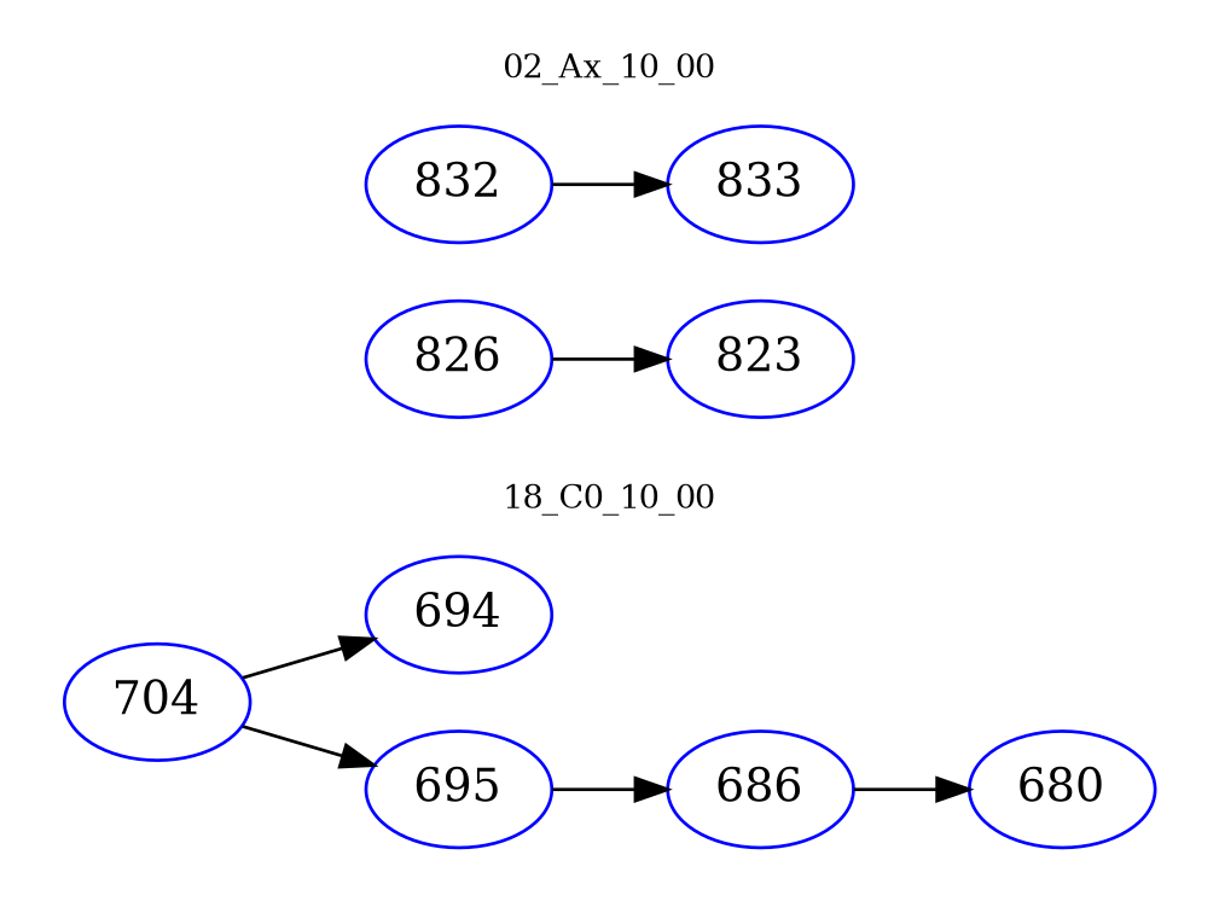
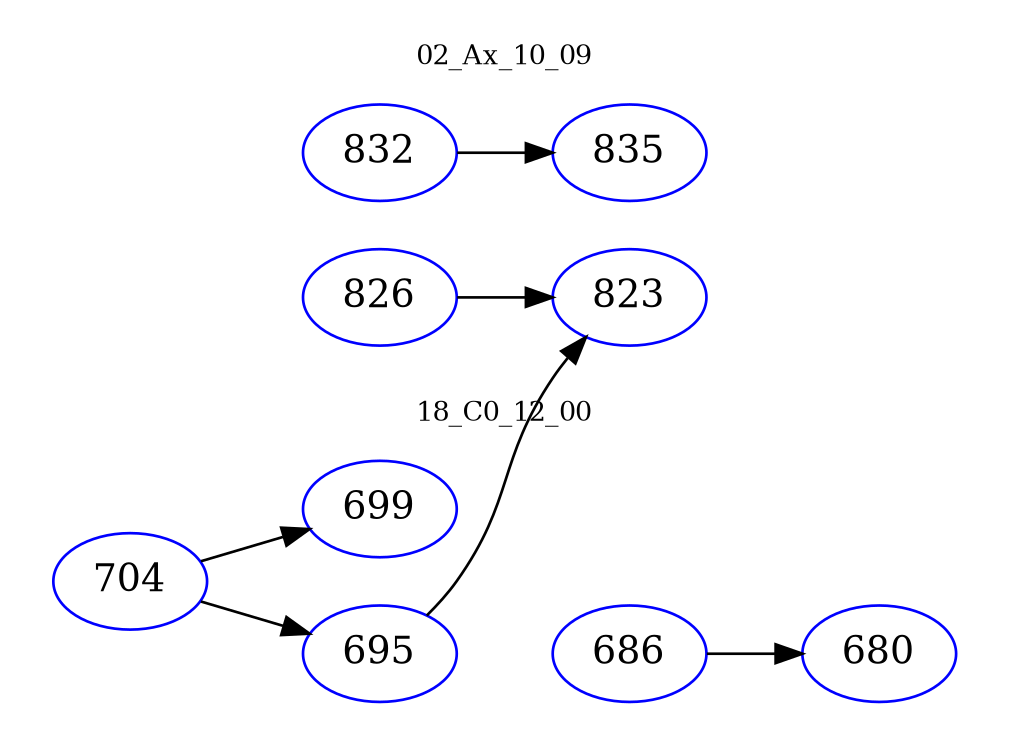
  digraph {
    rankdir=LR
    node [color=blue]
    edge [color=black]
    n1 [label=826]
    n2 [label=832]
    n3 [label=823]
-   n4 [label=833]
+   n4 [label=835]
    n5 [label=695]
    n6 [label=686]
    n7 [label=704]
    n8 [label=680]
-   n9 [label=694]
+   n9 [label=699]
    subgraph cluster_1 {
      color=white
      fontsize=10
-     label="02_Ax_10_00"
+     label="02_Ax_10_09"
      n1
      n2
      n3
      n4
    }
    subgraph cluster_2 {
      color=white
      fontsize=10
-     label="18_C0_10_00"
+     label="18_C0_12_00"
      n5
      n6
      n7
      n8
      n9
    }
    n1 -> n3
    n2 -> n4
-   n5 -> n6
+   n5 -> n3
    n6 -> n8
    n7 -> n5
    n7 -> n9
  }
